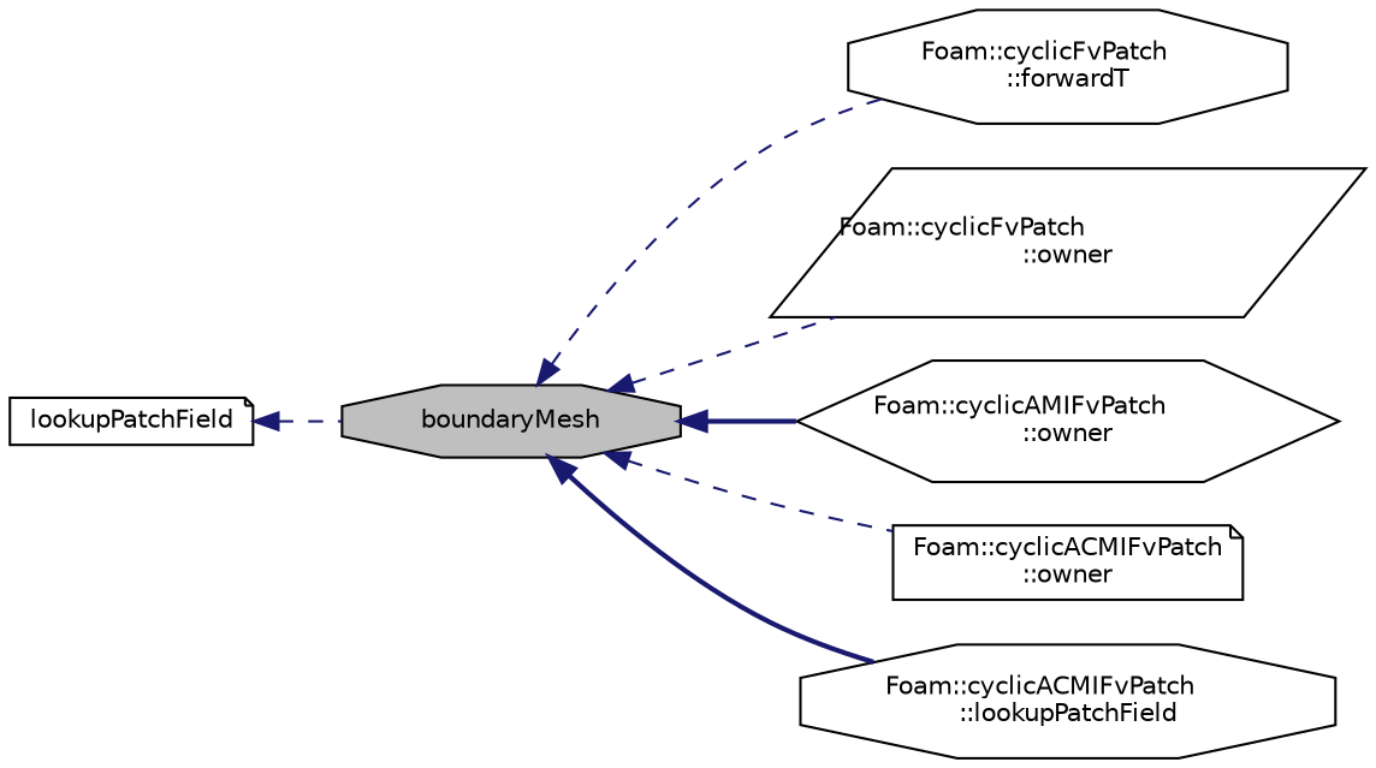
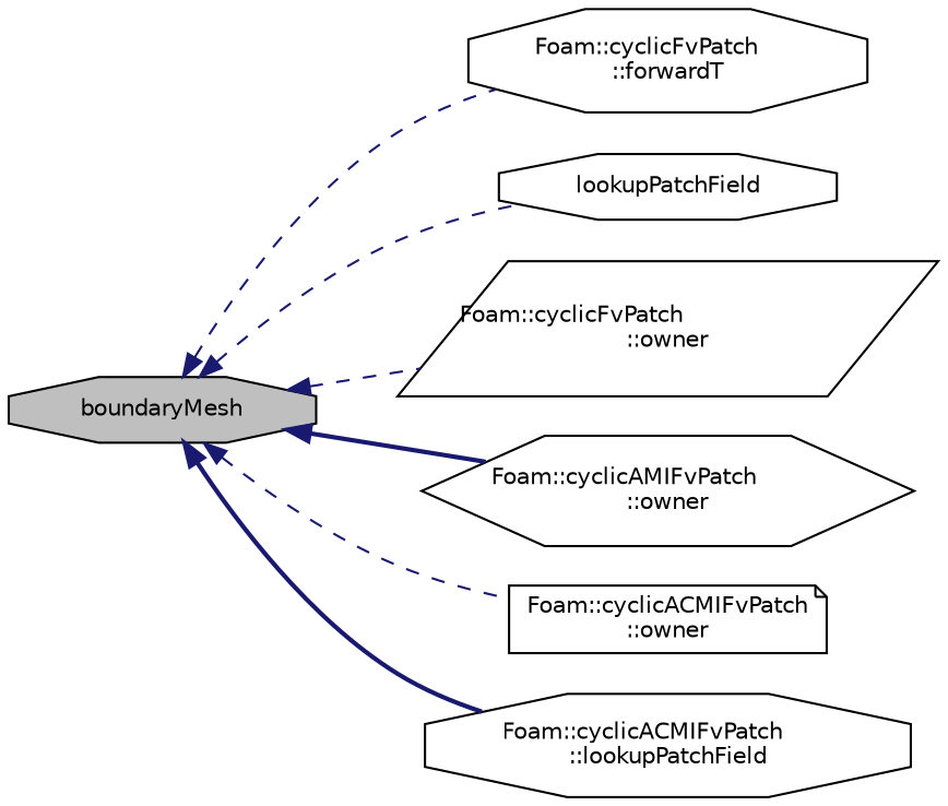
  digraph {
    rankdir=LR
    node [color=black fontname=Helvetica fontsize=10 shape=octagon]
    edge [color=midnightblue dir=back fontname=Helvetica fontsize=10 labelfontname=Helvetica labelfontsize=10 style=dashed]
    n1 [fillcolor=grey75 fontcolor=black height=0.2 label=boundaryMesh style=filled width=0.4]
    n2 [height=0.2 label="Foam::cyclicFvPatch\l::forwardT" width=0.4]
-   n3 [height=0.2 label=lookupPatchField shape=note width=0.4]
+   n3 [height=0.2 label=lookupPatchField width=0.4]
    n4 [height=0.2 label="Foam::cyclicFvPatch\l::owner" shape=parallelogram width=0.4]
    n5 [height=0.2 label="Foam::cyclicAMIFvPatch\l::owner" shape=hexagon width=0.4]
    n6 [height=0.2 label="Foam::cyclicACMIFvPatch\l::owner" shape=note width=0.4]
    n7 [height=0.2 label="Foam::cyclicACMIFvPatch\l::lookupPatchField" width=0.4]
    n1 -> n2
-   n3 -> n1
+   n1 -> n3
    n1 -> n4
    n1 -> n5 [style=bold]
    n1 -> n6
    n1 -> n7 [style=bold]
  }
